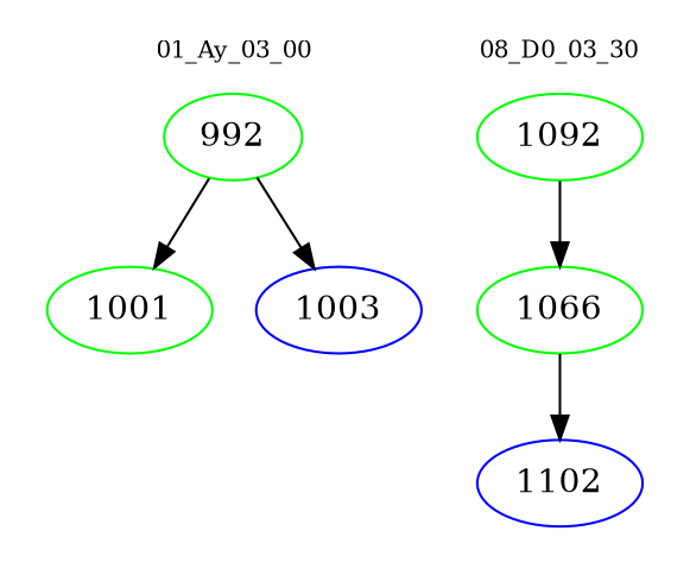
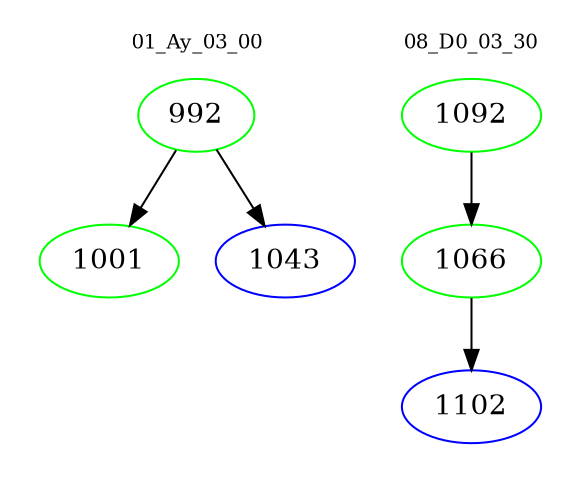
  digraph {
    node [color=green]
    edge [color=black]
    n1 [label=1001]
    n2 [label=992]
-   n3 [color=blue label=1003]
+   n3 [color=blue label=1043]
    n4 [label=1092]
    n5 [label=1066]
    n6 [color=blue label=1102]
    subgraph cluster_1 {
      color=white
      fontsize=10
      label="01_Ay_03_00"
      n1
      n2
      n3
    }
    subgraph cluster_2 {
      color=white
      fontsize=10
      label="08_D0_03_30"
      n4
      n5
      n6
    }
    n2 -> n1
    n2 -> n3
    n4 -> n5
    n5 -> n6
  }
